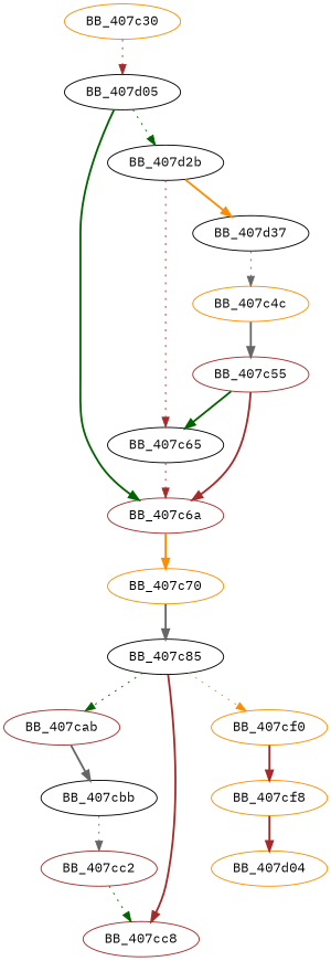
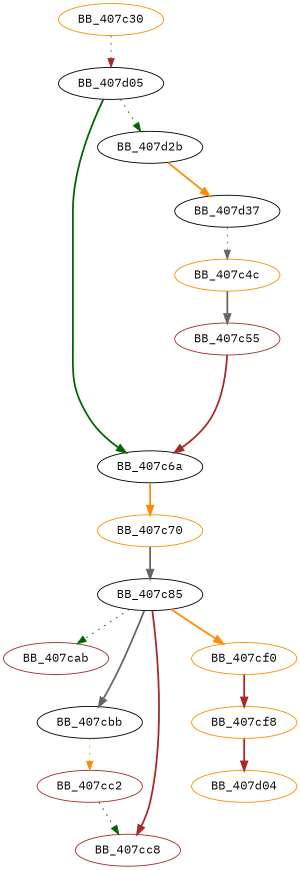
  digraph {
    fontname="IBM Plex Mono"
    node [color=black fontname="IBM Plex Mono"]
    edge [color=brown fontname="IBM Plex Mono" style=bold]
    BB_407d05
    BB_407c30 [color=darkorange]
-   BB_407c6a [color=brown]
+   BB_407c6a
    BB_407d2b
    BB_407c70 [color=darkorange]
-   BB_407c65
    BB_407d37
    BB_407c55 [color=brown]
    BB_407c4c [color=darkorange]
    BB_407c85
    BB_407cab [color=brown]
    BB_407cc8 [color=brown]
    BB_407cf0 [color=darkorange]
    BB_407cbb
    BB_407cf8 [color=darkorange]
    BB_407cc2 [color=brown]
    BB_407d04 [color=darkorange]
    BB_407d05 -> BB_407c6a [color=darkgreen]
    BB_407d05 -> BB_407d2b [color=darkgreen style=dotted]
    BB_407c30 -> BB_407d05 [style=dotted]
    BB_407c6a -> BB_407c70 [color=darkorange]
-   BB_407d2b -> BB_407c65 [style=dotted]
    BB_407d2b -> BB_407d37 [color=darkorange]
    BB_407c70 -> BB_407c85 [color=gray40]
-   BB_407c65 -> BB_407c6a [style=dotted]
    BB_407d37 -> BB_407c4c [color=gray40 style=dotted]
    BB_407c55 -> BB_407c6a
-   BB_407c55 -> BB_407c65 [color=darkgreen]
    BB_407c4c -> BB_407c55 [color=gray40]
    BB_407c85 -> BB_407cab [color=darkgreen style=dotted]
    BB_407c85 -> BB_407cc8
-   BB_407c85 -> BB_407cf0 [color=darkorange style=dotted]
-   BB_407cab -> BB_407cbb [color=gray40]
+   BB_407c85 -> BB_407cf0 [color=darkorange]
+   BB_407c85 -> BB_407cbb [color=gray40]
    BB_407cf0 -> BB_407cf8
-   BB_407cbb -> BB_407cc2 [color=gray40 style=dotted]
+   BB_407cbb -> BB_407cc2 [color=darkorange style=dotted]
    BB_407cf8 -> BB_407d04
    BB_407cc2 -> BB_407cc8 [color=darkgreen style=dotted]
  }
